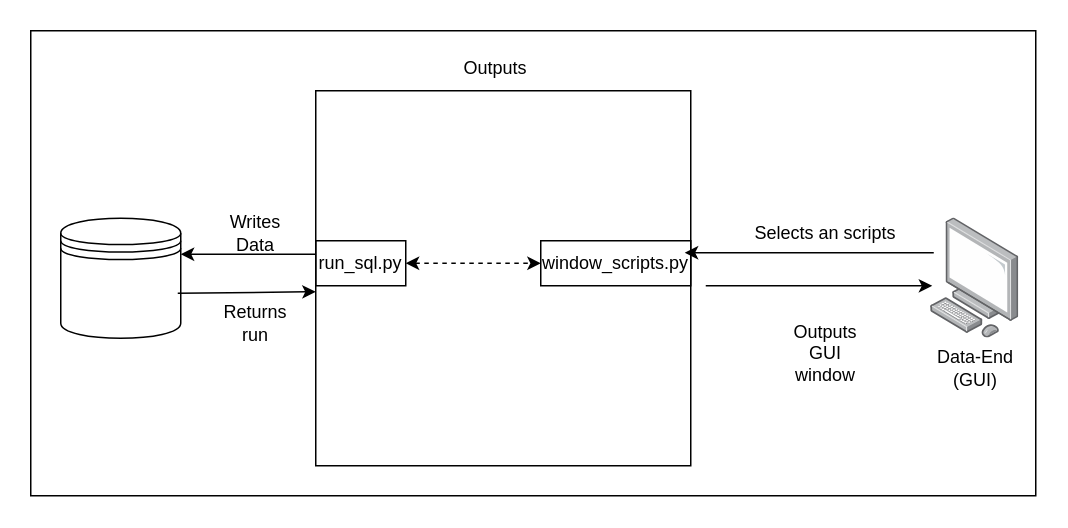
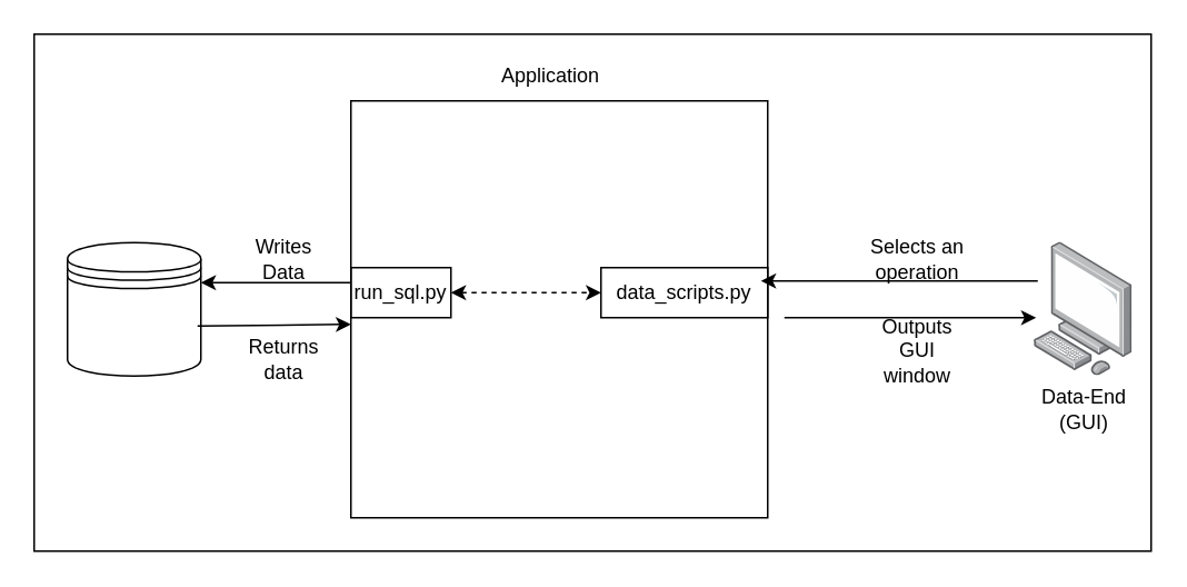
  <mxCell id="0" />
  <mxCell id="1" parent="0" />
  <mxCell id="2" value="" style="rounded=0;whiteSpace=wrap;html=1;" vertex="1" parent="1"><mxGeometry x="20" y="20" width="670" height="310" as="geometry" /></mxCell>
  <mxCell id="3" value="" style="shape=datastore;whiteSpace=wrap;html=1;" vertex="1" parent="1"><mxGeometry x="40" y="145" width="80" height="80" as="geometry" /></mxCell>
  <mxCell id="4" value="" style="endArrow=classic;html=1;entryX=1;entryY=0.5;entryDx=0;entryDy=0;exitX=0;exitY=0.5;exitDx=0;exitDy=0;" edge="1" parent="1"><mxGeometry width="50" height="50" relative="1" as="geometry"><mxPoint x="210" y="169" as="sourcePoint" /><mxPoint x="120" y="169" as="targetPoint" /></mxGeometry></mxCell>
  <mxCell id="5" value="" style="whiteSpace=wrap;html=1;aspect=fixed;" vertex="1" parent="1"><mxGeometry x="210" y="60" width="250" height="250" as="geometry" /></mxCell>
- <mxCell id="6" value="Outputs" style="text;html=1;align=center;verticalAlign=middle;whiteSpace=wrap;rounded=0;" vertex="1" parent="1"><mxGeometry x="300" y="30" width="60" height="30" as="geometry" /></mxCell>
+ <mxCell id="6" value="Application" style="text;html=1;align=center;verticalAlign=middle;whiteSpace=wrap;rounded=0;" vertex="1" parent="1"><mxGeometry x="300" y="30" width="60" height="30" as="geometry" /></mxCell>
  <mxCell id="7" value="" style="endArrow=classic;html=1;entryX=0.984;entryY=0.432;entryDx=0;entryDy=0;exitX=0.034;exitY=0.288;exitDx=0;exitDy=0;exitPerimeter=0;entryPerimeter=0;" edge="1" parent="1" source="8" target="5"><mxGeometry width="50" height="50" relative="1" as="geometry"><mxPoint x="510" y="150" as="sourcePoint" /><mxPoint x="560" y="130" as="targetPoint" /></mxGeometry></mxCell>
  <mxCell id="8" value="" style="image;points=[];aspect=fixed;html=1;align=center;shadow=0;dashed=0;image=img/lib/allied_telesis/computer_and_terminals/Personal_Computer.svg;rotation=0;" vertex="1" parent="1"><mxGeometry x="620" y="145" width="59.03" height="80" as="geometry" /></mxCell>
  <mxCell id="9" value="Data-End&lt;br&gt;(GUI)" style="text;html=1;align=center;verticalAlign=middle;whiteSpace=wrap;rounded=0;" vertex="1" parent="1"><mxGeometry x="620" y="230" width="60" height="30" as="geometry" /></mxCell>
- <mxCell id="10" value="Selects an scripts" style="text;html=1;align=center;verticalAlign=middle;whiteSpace=wrap;rounded=0;" vertex="1" parent="1"><mxGeometry x="500" y="140" width="100" height="30" as="geometry" /></mxCell>
- <mxCell id="11" value="window_scripts.py" style="text;html=1;align=center;verticalAlign=middle;whiteSpace=wrap;rounded=0;strokeColor=default;" vertex="1" parent="1"><mxGeometry x="360" y="160" width="100" height="30" as="geometry" /></mxCell>
+ <mxCell id="10" value="Selects an operation" style="text;html=1;align=center;verticalAlign=middle;whiteSpace=wrap;rounded=0;" vertex="1" parent="1"><mxGeometry x="500" y="140" width="100" height="30" as="geometry" /></mxCell>
+ <mxCell id="11" value="data_scripts.py" style="text;html=1;align=center;verticalAlign=middle;whiteSpace=wrap;rounded=0;strokeColor=default;" vertex="1" parent="1"><mxGeometry x="360" y="160" width="100" height="30" as="geometry" /></mxCell>
  <mxCell id="12" value="run_sql.py" style="text;html=1;align=center;verticalAlign=middle;whiteSpace=wrap;rounded=0;strokeColor=default;" vertex="1" parent="1"><mxGeometry x="210" y="160" width="60" height="30" as="geometry" /></mxCell>
  <mxCell id="13" value="" style="endArrow=classic;startArrow=classic;html=1;entryX=0;entryY=0.5;entryDx=0;entryDy=0;exitX=1;exitY=0.5;exitDx=0;exitDy=0;dashed=1;" edge="1" parent="1" source="12" target="11"><mxGeometry width="50" height="50" relative="1" as="geometry"><mxPoint x="280" y="240" as="sourcePoint" /><mxPoint x="330" y="190" as="targetPoint" /></mxGeometry></mxCell>
  <mxCell id="14" value="Writes Data" style="text;html=1;align=center;verticalAlign=middle;whiteSpace=wrap;rounded=0;" vertex="1" parent="1"><mxGeometry x="140" y="140" width="60" height="30" as="geometry" /></mxCell>
  <mxCell id="15" value="" style="endArrow=classic;html=1;exitX=0.975;exitY=0.625;exitDx=0;exitDy=0;exitPerimeter=0;" edge="1" parent="1" source="3"><mxGeometry width="50" height="50" relative="1" as="geometry"><mxPoint x="150" y="230" as="sourcePoint" /><mxPoint x="210" y="194" as="targetPoint" /></mxGeometry></mxCell>
- <mxCell id="16" value="Returns run" style="text;html=1;align=center;verticalAlign=middle;whiteSpace=wrap;rounded=0;" vertex="1" parent="1"><mxGeometry x="140" y="200" width="60" height="30" as="geometry" /></mxCell>
+ <mxCell id="16" value="Returns data" style="text;html=1;align=center;verticalAlign=middle;whiteSpace=wrap;rounded=0;" vertex="1" parent="1"><mxGeometry x="140" y="200" width="60" height="30" as="geometry" /></mxCell>
  <mxCell id="17" value="" style="endArrow=classic;html=1;entryX=0.017;entryY=0.563;entryDx=0;entryDy=0;entryPerimeter=0;" edge="1" parent="1" target="8"><mxGeometry width="50" height="50" relative="1" as="geometry"><mxPoint x="470" y="190" as="sourcePoint" /><mxPoint x="550" y="190" as="targetPoint" /></mxGeometry></mxCell>
- <mxCell id="18" value="Outputs GUI window" style="text;html=1;align=center;verticalAlign=middle;whiteSpace=wrap;rounded=0;" vertex="1" parent="1"><mxGeometry x="520" y="220" width="60" height="30" as="geometry" /></mxCell>
+ <mxCell id="18" value="Outputs GUI window" style="text;html=1;align=center;verticalAlign=middle;whiteSpace=wrap;rounded=0;" vertex="1" parent="1"><mxGeometry x="520" y="195" width="60" height="30" as="geometry" /></mxCell>
